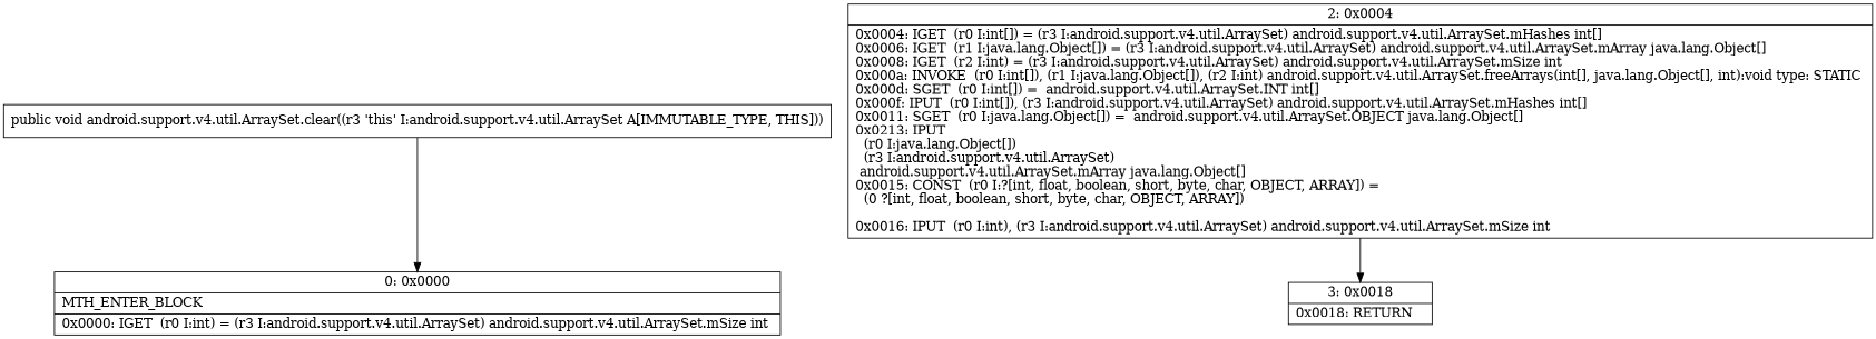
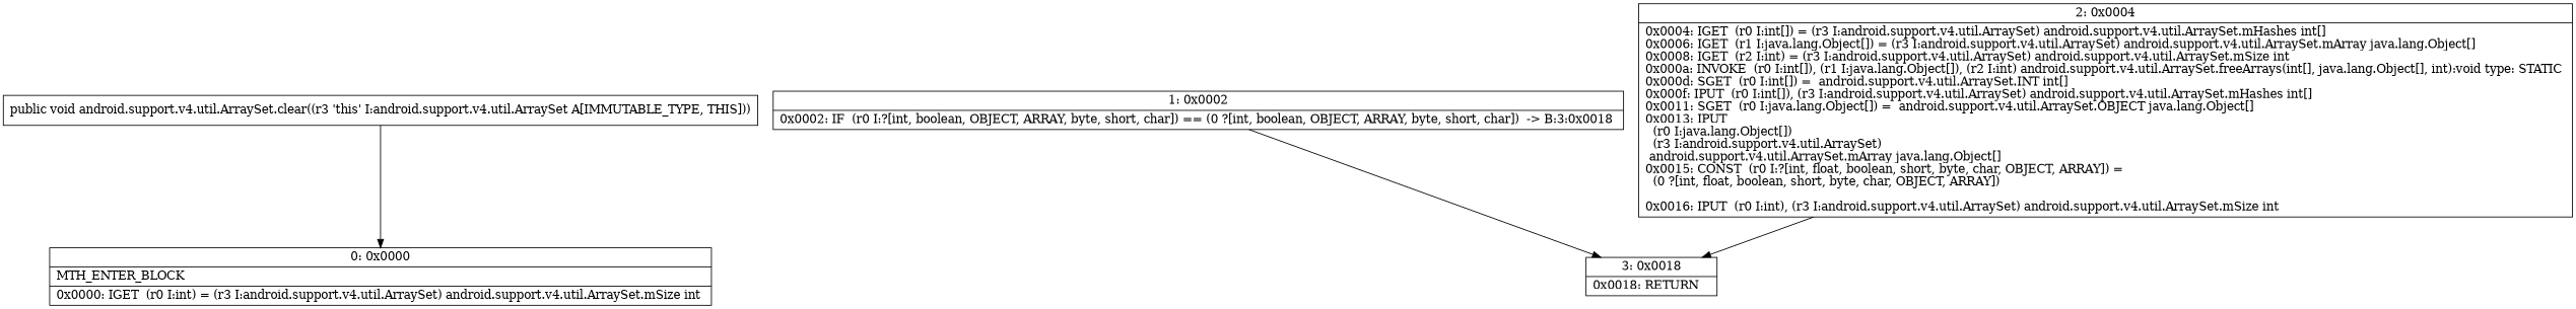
  digraph {
    node [shape=record]
    n1 [label="{0\:\ 0x0000|MTH_ENTER_BLOCK\l|0x0000: IGET  (r0 I:int) = (r3 I:android.support.v4.util.ArraySet) android.support.v4.util.ArraySet.mSize int \l}"]
+   n2 [label="{1\:\ 0x0002|0x0002: IF  (r0 I:?[int, boolean, OBJECT, ARRAY, byte, short, char]) == (0 ?[int, boolean, OBJECT, ARRAY, byte, short, char])  \-\> B:3:0x0018 \l}"]
    n3 [label="{3\:\ 0x0018|0x0018: RETURN   \l}"]
-   n4 [label="{2\:\ 0x0004|0x0004: IGET  (r0 I:int[]) = (r3 I:android.support.v4.util.ArraySet) android.support.v4.util.ArraySet.mHashes int[] \l0x0006: IGET  (r1 I:java.lang.Object[]) = (r3 I:android.support.v4.util.ArraySet) android.support.v4.util.ArraySet.mArray java.lang.Object[] \l0x0008: IGET  (r2 I:int) = (r3 I:android.support.v4.util.ArraySet) android.support.v4.util.ArraySet.mSize int \l0x000a: INVOKE  (r0 I:int[]), (r1 I:java.lang.Object[]), (r2 I:int) android.support.v4.util.ArraySet.freeArrays(int[], java.lang.Object[], int):void type: STATIC \l0x000d: SGET  (r0 I:int[]) =  android.support.v4.util.ArraySet.INT int[] \l0x000f: IPUT  (r0 I:int[]), (r3 I:android.support.v4.util.ArraySet) android.support.v4.util.ArraySet.mHashes int[] \l0x0011: SGET  (r0 I:java.lang.Object[]) =  android.support.v4.util.ArraySet.OBJECT java.lang.Object[] \l0x0213: IPUT  \l  (r0 I:java.lang.Object[])\l  (r3 I:android.support.v4.util.ArraySet)\l android.support.v4.util.ArraySet.mArray java.lang.Object[] \l0x0015: CONST  (r0 I:?[int, float, boolean, short, byte, char, OBJECT, ARRAY]) = \l  (0 ?[int, float, boolean, short, byte, char, OBJECT, ARRAY])\l \l0x0016: IPUT  (r0 I:int), (r3 I:android.support.v4.util.ArraySet) android.support.v4.util.ArraySet.mSize int \l}"]
+   n4 [label="{2\:\ 0x0004|0x0004: IGET  (r0 I:int[]) = (r3 I:android.support.v4.util.ArraySet) android.support.v4.util.ArraySet.mHashes int[] \l0x0006: IGET  (r1 I:java.lang.Object[]) = (r3 I:android.support.v4.util.ArraySet) android.support.v4.util.ArraySet.mArray java.lang.Object[] \l0x0008: IGET  (r2 I:int) = (r3 I:android.support.v4.util.ArraySet) android.support.v4.util.ArraySet.mSize int \l0x000a: INVOKE  (r0 I:int[]), (r1 I:java.lang.Object[]), (r2 I:int) android.support.v4.util.ArraySet.freeArrays(int[], java.lang.Object[], int):void type: STATIC \l0x000d: SGET  (r0 I:int[]) =  android.support.v4.util.ArraySet.INT int[] \l0x000f: IPUT  (r0 I:int[]), (r3 I:android.support.v4.util.ArraySet) android.support.v4.util.ArraySet.mHashes int[] \l0x0011: SGET  (r0 I:java.lang.Object[]) =  android.support.v4.util.ArraySet.OBJECT java.lang.Object[] \l0x0013: IPUT  \l  (r0 I:java.lang.Object[])\l  (r3 I:android.support.v4.util.ArraySet)\l android.support.v4.util.ArraySet.mArray java.lang.Object[] \l0x0015: CONST  (r0 I:?[int, float, boolean, short, byte, char, OBJECT, ARRAY]) = \l  (0 ?[int, float, boolean, short, byte, char, OBJECT, ARRAY])\l \l0x0016: IPUT  (r0 I:int), (r3 I:android.support.v4.util.ArraySet) android.support.v4.util.ArraySet.mSize int \l}"]
    n5 [label="{public void android.support.v4.util.ArraySet.clear((r3 'this' I:android.support.v4.util.ArraySet A[IMMUTABLE_TYPE, THIS])) }"]
+   n2 -> n3
    n4 -> n3
    n5 -> n1
  }
